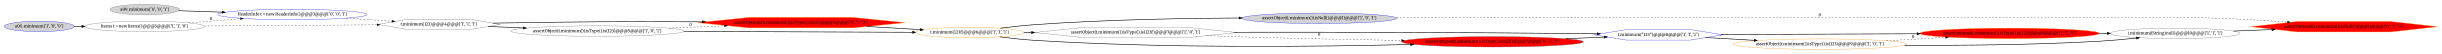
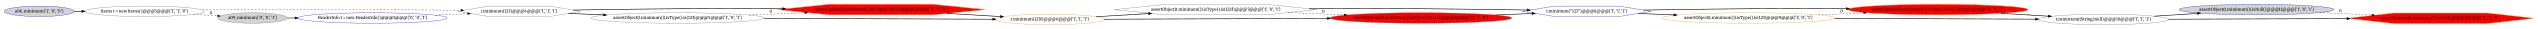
  digraph {
    fontname=Merriweather
    rankdir=LR
    node [color=gray40 fillcolor=white fontname=Merriweather shape=ellipse style=filled]
    edge [fontname=Merriweather style=bold]
    n1 [color=darkorange fillcolor=red label="assertOptional(t.minimum()).isType().is(123)@@@9@@@['0', '1', '0']"]
    n2 [label="t.minimum((String)null)@@@10@@@['1', '1', '1']"]
    n3 [color=blue fillcolor=lightgray label="assertObject(t.minimum()).isNull()@@@11@@@['1', '0', '1']"]
    n4 [color=darkorange fillcolor=red label="assertOptional(t.minimum()).isNull()@@@11@@@['0', '1', '0']" shape=hexagon]
    n5 [label="assertObject(t.minimum()).isType().is(123f)@@@7@@@['1', '0', '1']" shape=hexagon]
    n6 [color=blue label="t.minimum(\"123\")@@@8@@@['1', '1', '1']" shape=hexagon]
    n7 [fillcolor=red label="assertOptional(t.minimum()).isType().is(123f)@@@7@@@['0', '1', '0']"]
    n8 [color=darkorange label="assertObject(t.minimum()).isType().is(123)@@@9@@@['1', '0', '1']"]
    n9 [color=blue fillcolor=lightgray label="a08_minimum['1', '0', '0']"]
    n10 [label="Items t = new Items()@@@3@@@['1', '1', '0']"]
    n11 [color=blue label="HeaderInfo t = new HeaderInfo()@@@3@@@['0', '0', '1']"]
    n12 [label="t.minimum(123)@@@4@@@['1', '1', '1']" shape=hexagon]
    n13 [fillcolor=lightgray label="a09_minimum['0', '0', '1']"]
    n14 [color=darkorange label="t.minimum(123f)@@@6@@@['1', '1', '1']"]
    n15 [color=darkorange fillcolor=red label="assertOptional(t.minimum()).isType().is(123)@@@5@@@['0', '1', '0']" shape=hexagon]
    n16 [label="assertObject(t.minimum()).isType().is(123)@@@5@@@['1', '0', '1']"]
    n1 -> n2
-   n14 -> n3
+   n2 -> n3
    n2 -> n4
    n3 -> n4 [label=0 style=dashed]
    n5 -> n6
    n5 -> n7 [label=0 style=dashed]
    n6 -> n1
    n6 -> n8
    n7 -> n6
    n8 -> n1 [label=0 style=dashed]
    n8 -> n2
    n9 -> n10
-   n10 -> n11 [label=0 style=dashed]
+   n10 -> n13 [label=0 style=dashed]
    n10 -> n12 [style=dashed]
    n11 -> n12 [style=dashed]
    n12 -> n15
    n12 -> n16
    n13 -> n11
    n14 -> n5
    n14 -> n7
    n15 -> n14
    n16 -> n14
    n16 -> n15 [label=0 style=dashed]
  }
